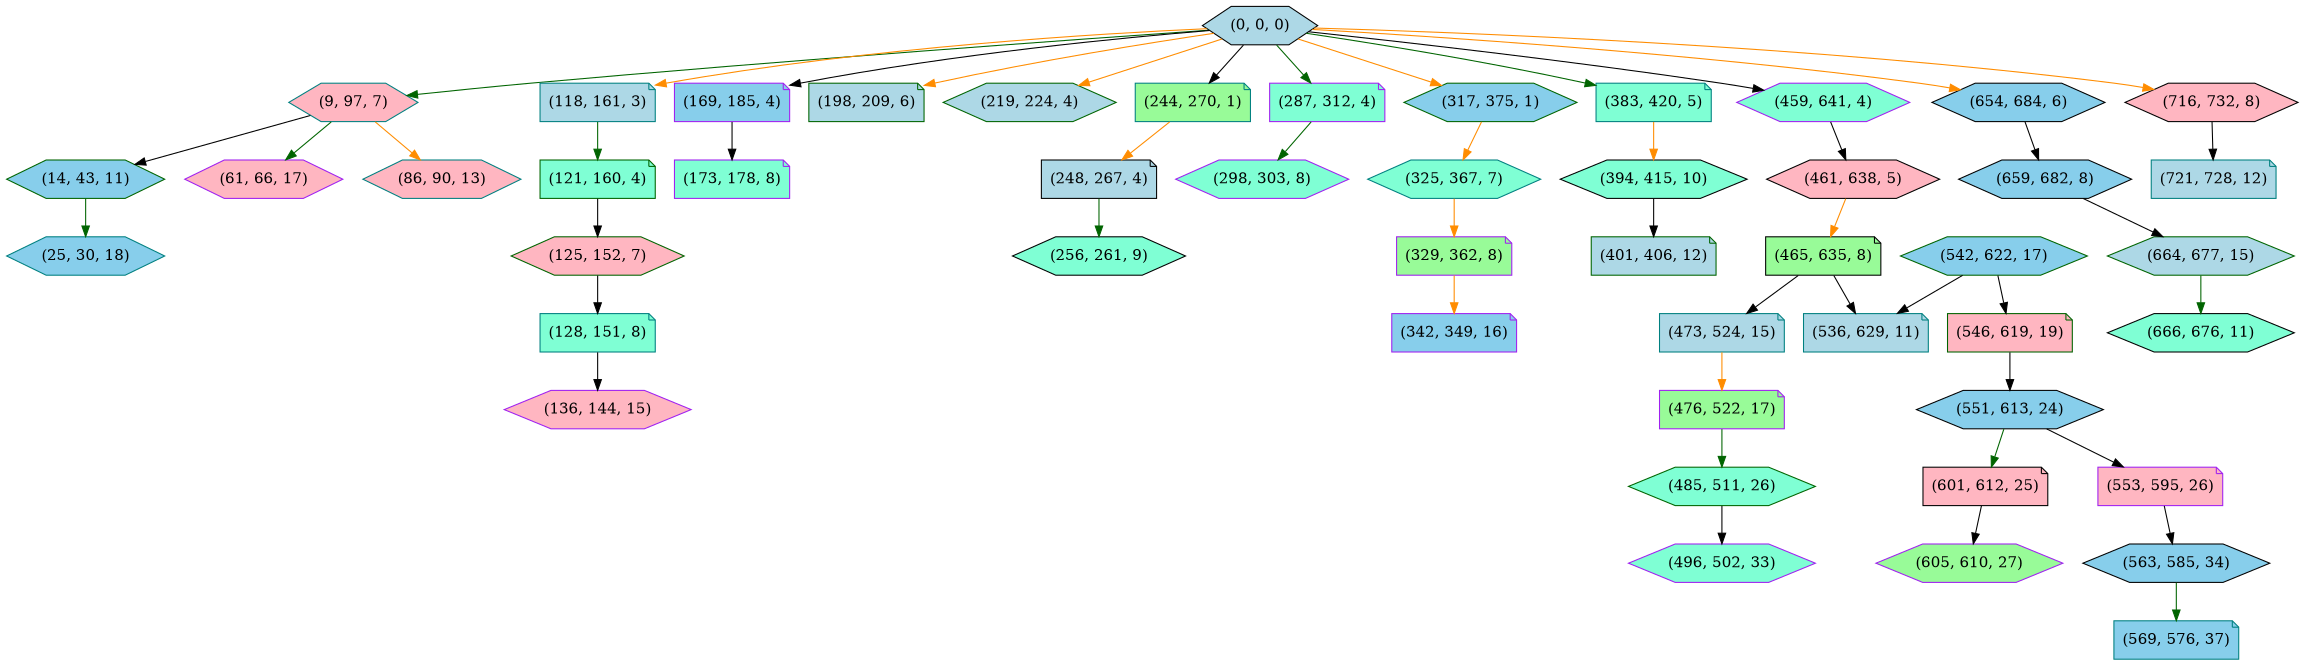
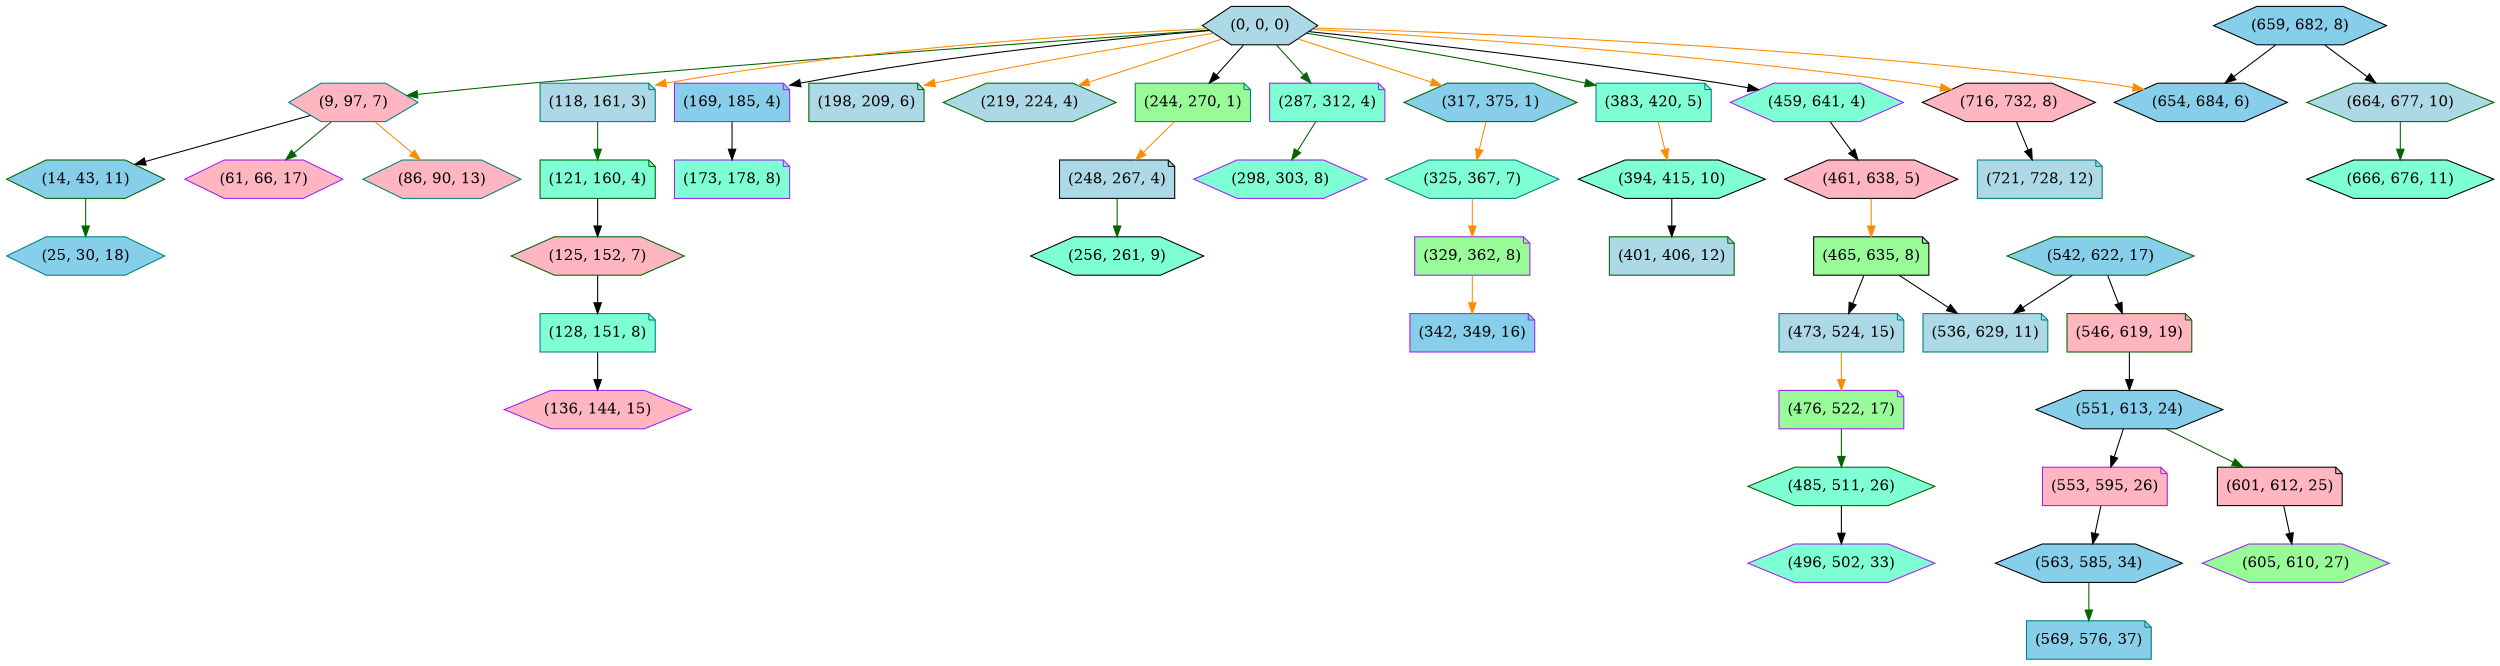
  digraph {
    node [color=black fillcolor=aquamarine shape=hexagon style=filled]
    edge [color=black]
    "(0, 0, 0)" [fillcolor=lightblue]
    "(9, 97, 7)" [color=teal fillcolor=lightpink]
    "(118, 161, 3)" [color=teal fillcolor=lightblue shape=note]
    "(169, 185, 4)" [color=purple fillcolor=skyblue shape=note]
    "(198, 209, 6)" [color=darkgreen fillcolor=lightblue shape=note]
    "(219, 224, 4)" [color=darkgreen fillcolor=lightblue]
    "(244, 270, 1)" [color=teal fillcolor=palegreen shape=note]
    "(287, 312, 4)" [color=purple shape=note]
    "(317, 375, 1)" [color=darkgreen fillcolor=skyblue]
    "(383, 420, 5)" [color=teal shape=note]
    "(459, 641, 4)" [color=purple]
    "(654, 684, 6)" [fillcolor=skyblue]
    "(716, 732, 8)" [fillcolor=lightpink]
    "(14, 43, 11)" [color=darkgreen fillcolor=skyblue]
    "(61, 66, 17)" [color=purple fillcolor=lightpink]
    "(86, 90, 13)" [color=teal fillcolor=lightpink]
    "(121, 160, 4)" [color=darkgreen shape=note]
    "(173, 178, 8)" [color=purple shape=note]
    "(248, 267, 4)" [fillcolor=lightblue shape=note]
    "(298, 303, 8)" [color=purple]
    "(325, 367, 7)" [color=teal]
    "(394, 415, 10)"
    "(461, 638, 5)" [fillcolor=lightpink]
    "(659, 682, 8)" [fillcolor=skyblue]
    "(721, 728, 12)" [color=teal fillcolor=lightblue shape=note]
    "(25, 30, 18)" [color=teal fillcolor=skyblue]
    "(125, 152, 7)" [color=darkgreen fillcolor=lightpink]
    "(128, 151, 8)" [color=teal shape=note]
    "(136, 144, 15)" [color=purple fillcolor=lightpink]
    "(256, 261, 9)"
    "(329, 362, 8)" [color=purple fillcolor=palegreen shape=note]
    "(342, 349, 16)" [color=purple fillcolor=skyblue shape=note]
    "(401, 406, 12)" [color=darkgreen fillcolor=lightblue shape=note]
    "(465, 635, 8)" [fillcolor=palegreen shape=note]
    "(473, 524, 15)" [color=teal fillcolor=lightblue shape=note]
    "(536, 629, 11)" [color=teal fillcolor=lightblue shape=note]
    "(476, 522, 17)" [color=purple fillcolor=palegreen shape=note]
    "(485, 511, 26)" [color=darkgreen]
    "(496, 502, 33)" [color=purple]
    "(542, 622, 17)" [color=darkgreen fillcolor=skyblue]
    "(546, 619, 19)" [color=darkgreen fillcolor=lightpink shape=note]
    "(551, 613, 24)" [fillcolor=skyblue]
    "(553, 595, 26)" [color=purple fillcolor=lightpink shape=note]
    "(601, 612, 25)" [fillcolor=lightpink shape=note]
    "(563, 585, 34)" [fillcolor=skyblue]
    "(605, 610, 27)" [color=purple fillcolor=palegreen]
    "(569, 576, 37)" [color=teal fillcolor=skyblue shape=note]
-   "(664, 677, 10)" [color=darkgreen fillcolor=lightblue label="(664, 677, 15)"]
+   "(664, 677, 10)" [color=darkgreen fillcolor=lightblue]
    "(666, 676, 11)"
    "(0, 0, 0)" -> "(9, 97, 7)" [color=darkgreen]
    "(0, 0, 0)" -> "(118, 161, 3)" [color=darkorange]
    "(0, 0, 0)" -> "(169, 185, 4)"
    "(0, 0, 0)" -> "(198, 209, 6)" [color=darkorange]
    "(0, 0, 0)" -> "(219, 224, 4)" [color=darkorange]
    "(0, 0, 0)" -> "(244, 270, 1)"
    "(0, 0, 0)" -> "(287, 312, 4)" [color=darkgreen]
    "(0, 0, 0)" -> "(317, 375, 1)" [color=darkorange]
    "(0, 0, 0)" -> "(383, 420, 5)" [color=darkgreen]
    "(0, 0, 0)" -> "(459, 641, 4)"
    "(0, 0, 0)" -> "(654, 684, 6)" [color=darkorange]
    "(0, 0, 0)" -> "(716, 732, 8)" [color=darkorange]
    "(9, 97, 7)" -> "(14, 43, 11)"
    "(9, 97, 7)" -> "(61, 66, 17)" [color=darkgreen]
    "(9, 97, 7)" -> "(86, 90, 13)" [color=darkorange]
    "(118, 161, 3)" -> "(121, 160, 4)" [color=darkgreen]
    "(169, 185, 4)" -> "(173, 178, 8)"
    "(244, 270, 1)" -> "(248, 267, 4)" [color=darkorange]
    "(287, 312, 4)" -> "(298, 303, 8)" [color=darkgreen]
    "(317, 375, 1)" -> "(325, 367, 7)" [color=darkorange]
    "(383, 420, 5)" -> "(394, 415, 10)" [color=darkorange]
    "(459, 641, 4)" -> "(461, 638, 5)"
-   "(654, 684, 6)" -> "(659, 682, 8)"
+   "(659, 682, 8)" -> "(654, 684, 6)"
    "(716, 732, 8)" -> "(721, 728, 12)"
    "(14, 43, 11)" -> "(25, 30, 18)" [color=darkgreen]
    "(121, 160, 4)" -> "(125, 152, 7)"
    "(248, 267, 4)" -> "(256, 261, 9)" [color=darkgreen]
    "(325, 367, 7)" -> "(329, 362, 8)" [color=darkorange]
    "(394, 415, 10)" -> "(401, 406, 12)"
    "(461, 638, 5)" -> "(465, 635, 8)" [color=darkorange]
    "(659, 682, 8)" -> "(664, 677, 10)"
    "(125, 152, 7)" -> "(128, 151, 8)"
    "(128, 151, 8)" -> "(136, 144, 15)"
    "(329, 362, 8)" -> "(342, 349, 16)" [color=darkorange]
    "(465, 635, 8)" -> "(473, 524, 15)"
    "(465, 635, 8)" -> "(536, 629, 11)"
    "(473, 524, 15)" -> "(476, 522, 17)" [color=darkorange]
    "(476, 522, 17)" -> "(485, 511, 26)" [color=darkgreen]
    "(485, 511, 26)" -> "(496, 502, 33)"
    "(542, 622, 17)" -> "(536, 629, 11)"
    "(542, 622, 17)" -> "(546, 619, 19)"
    "(546, 619, 19)" -> "(551, 613, 24)"
    "(551, 613, 24)" -> "(553, 595, 26)"
    "(551, 613, 24)" -> "(601, 612, 25)" [color=darkgreen]
    "(553, 595, 26)" -> "(563, 585, 34)"
    "(601, 612, 25)" -> "(605, 610, 27)"
    "(563, 585, 34)" -> "(569, 576, 37)" [color=darkgreen]
    "(664, 677, 10)" -> "(666, 676, 11)" [color=darkgreen]
  }
